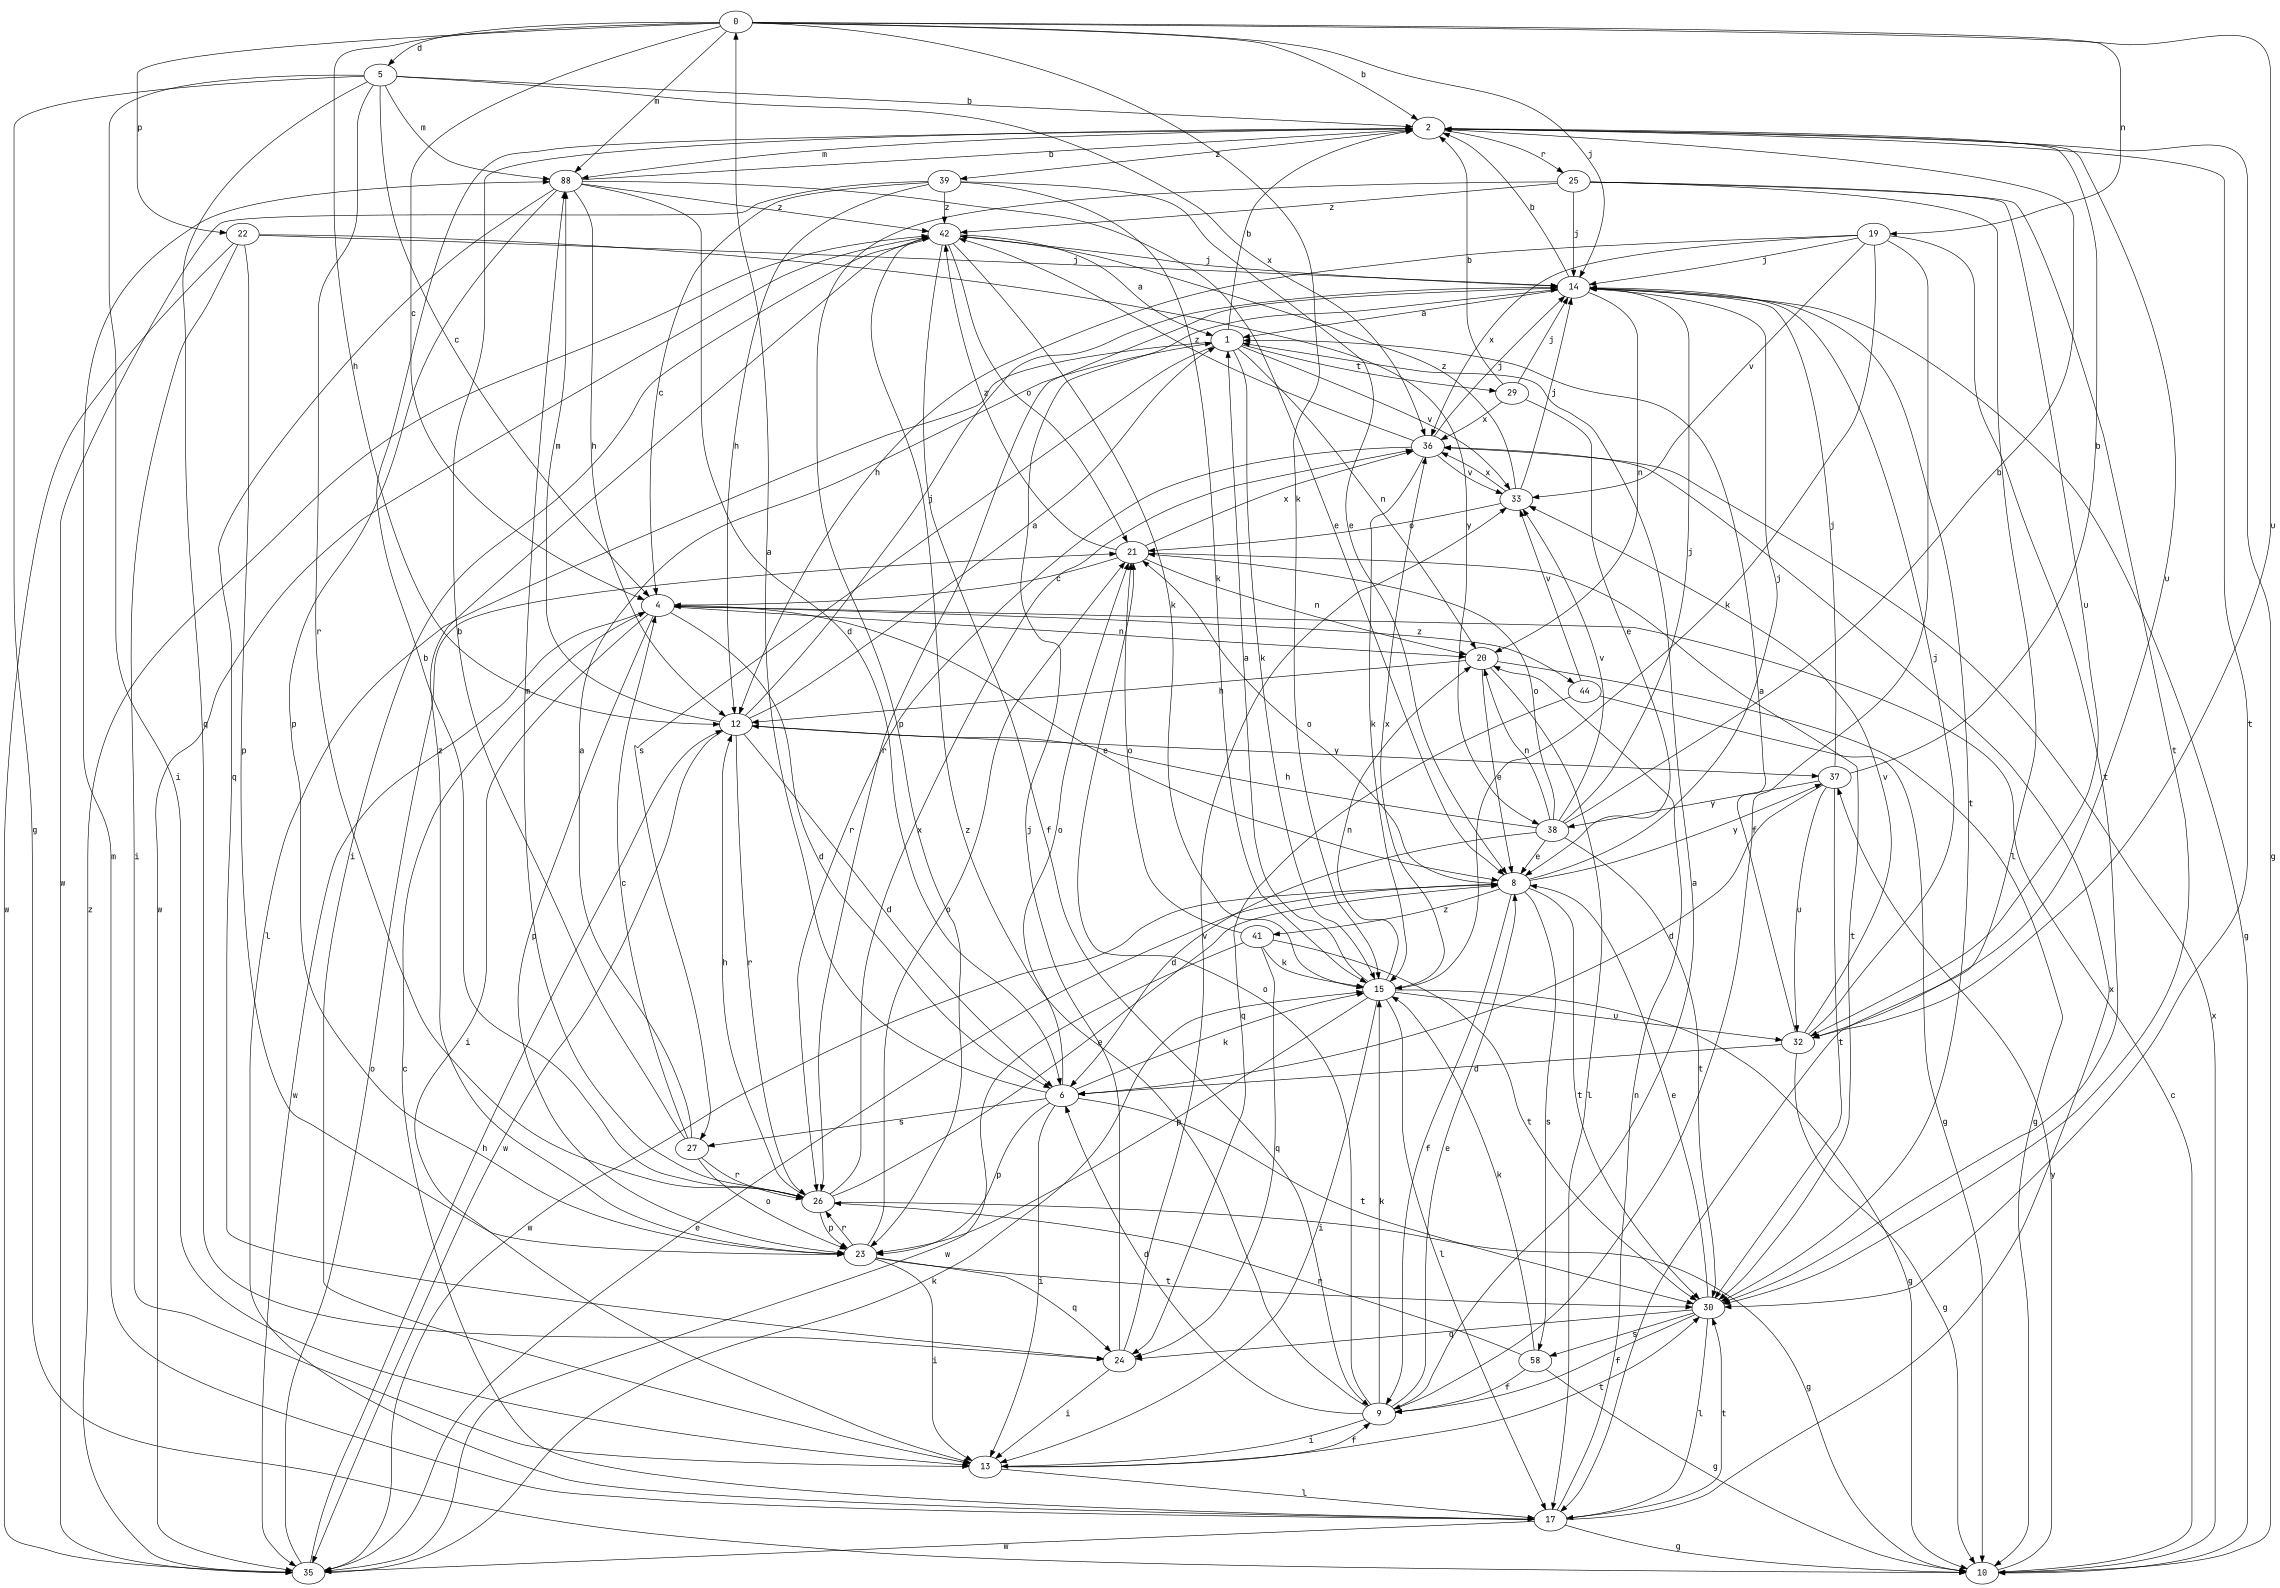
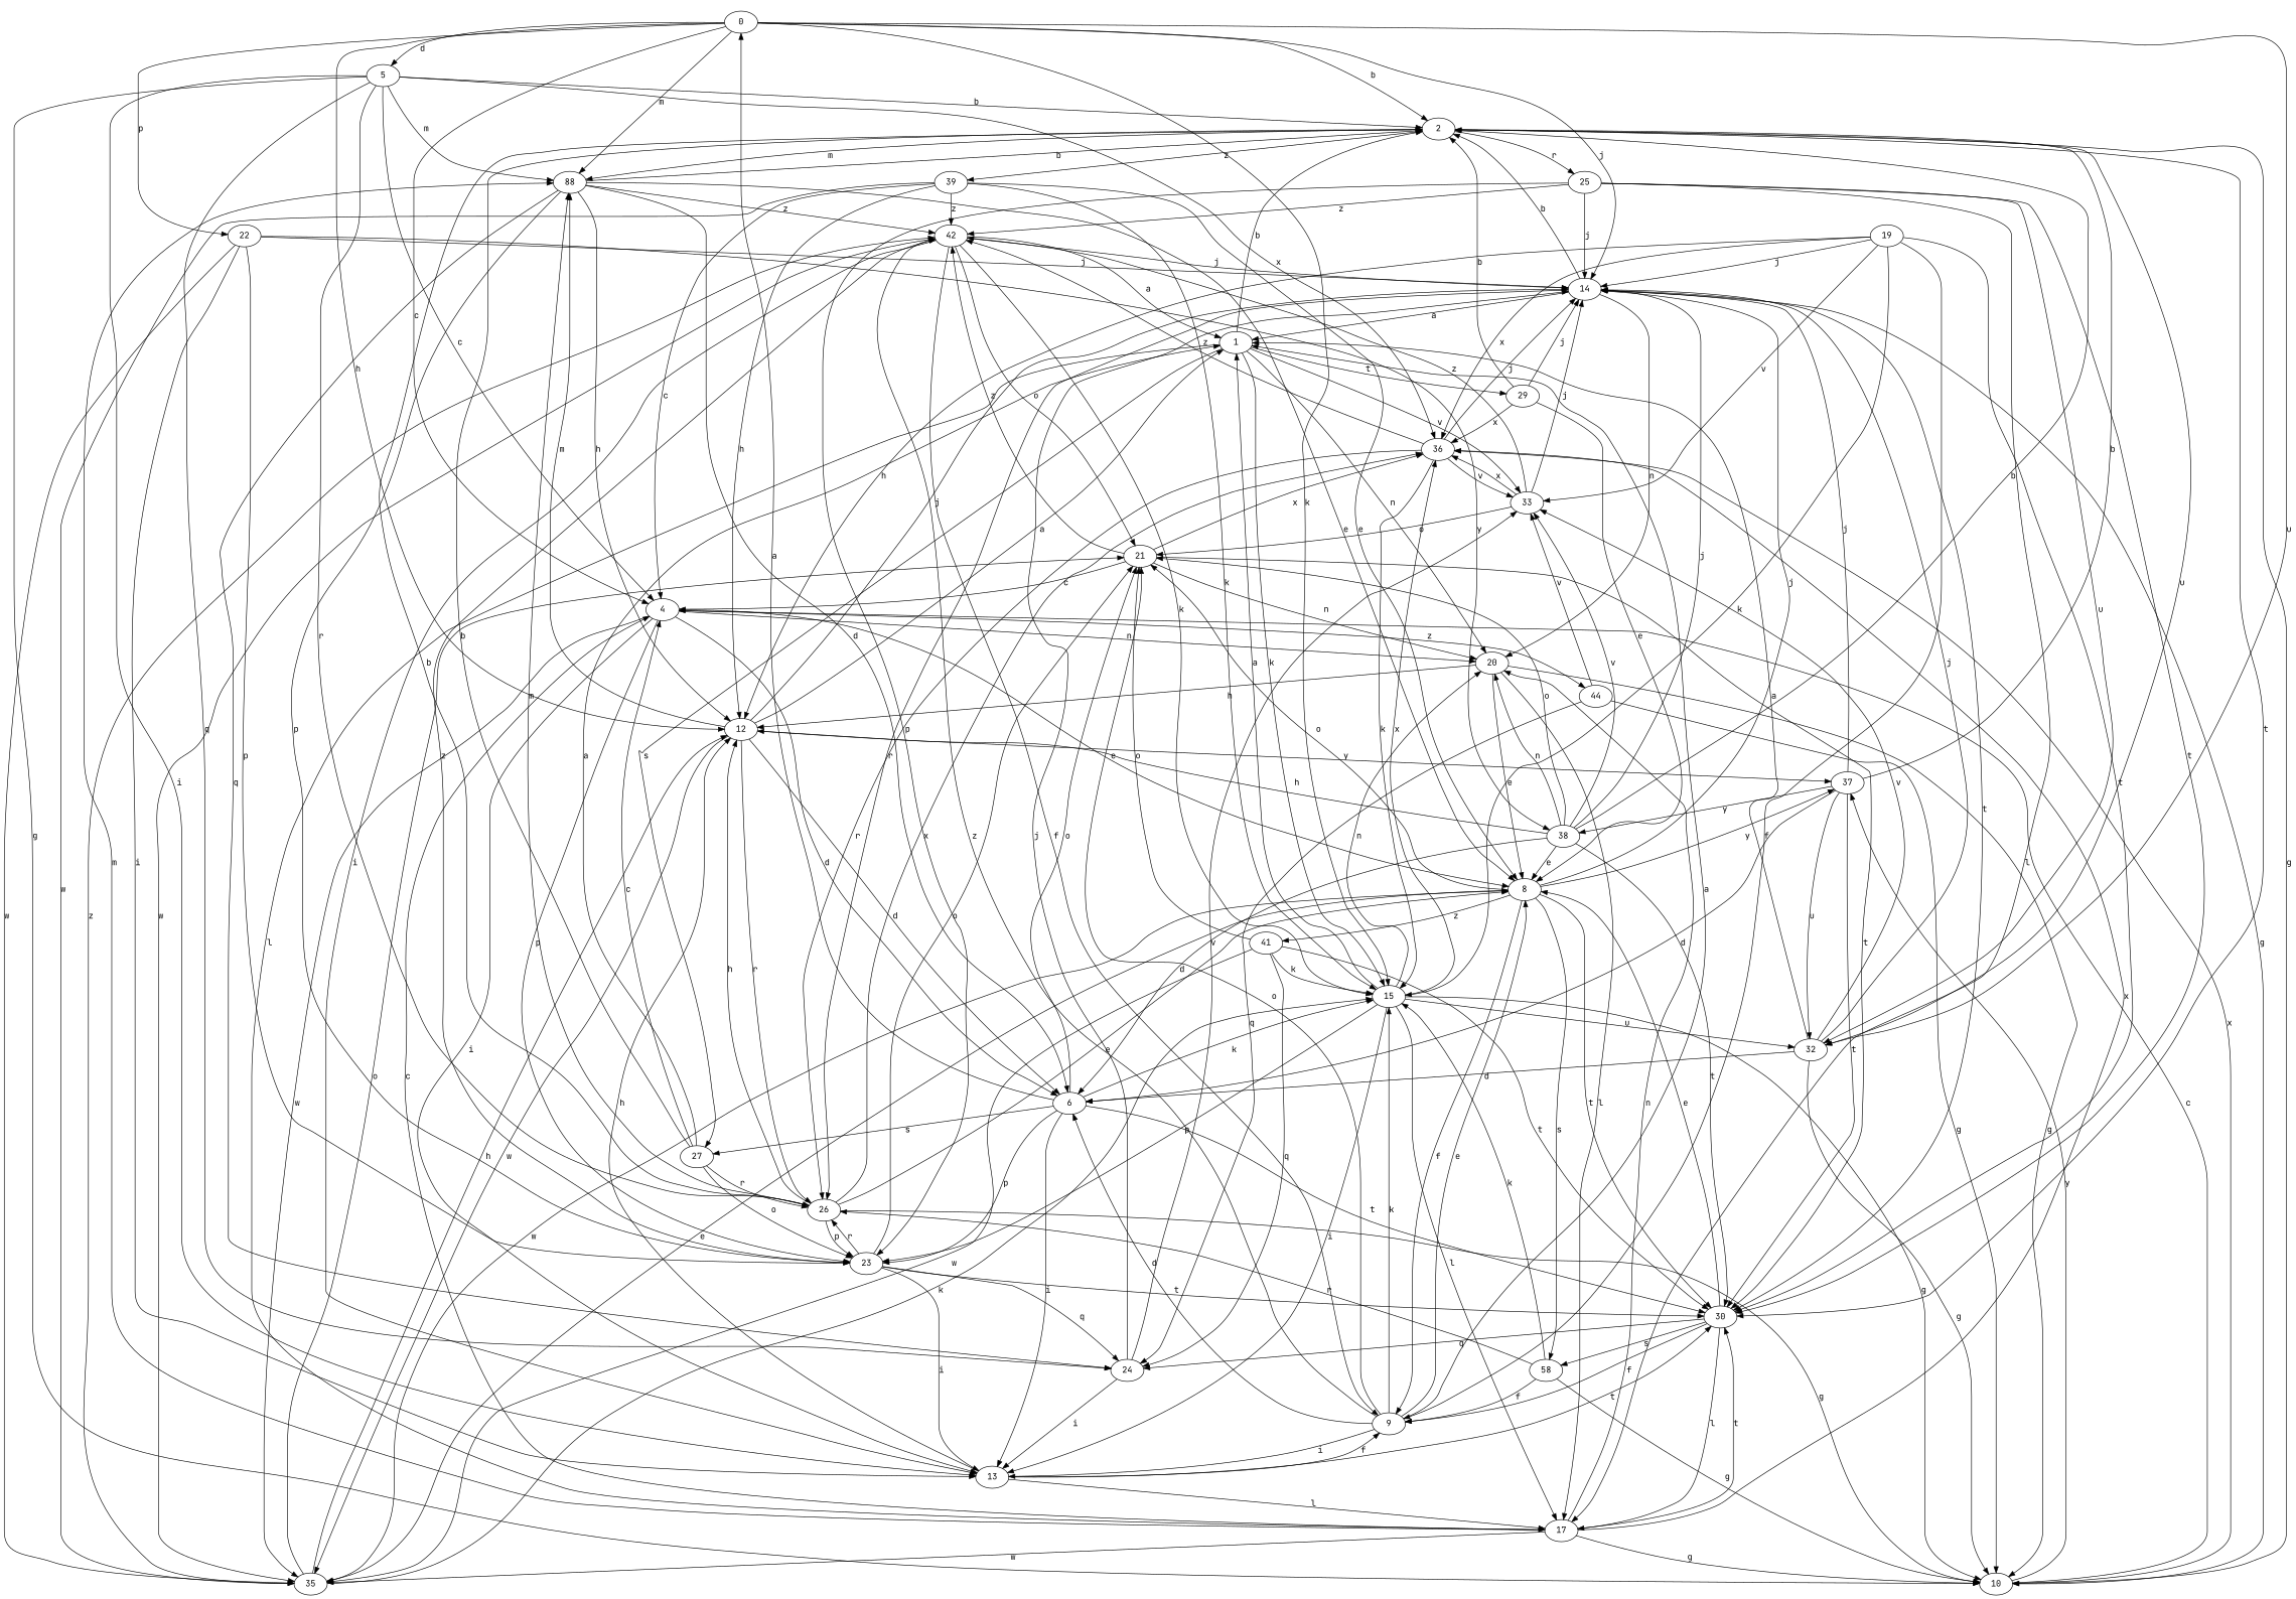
  strict digraph {
    fontname="JetBrains Mono"
    node [fontname="JetBrains Mono"]
    edge [fontname="JetBrains Mono"]
    0
    2
    4
    5
    12
    14
    15
    n8 [label=88]
    19
    22
    32
    10
    25
    30
    39
    20
    6
    8
    13
    23
    35
    n22 [label=44]
    24
    26
    36
    1
    37
    17
    42
    33
    9
    38
    27
    29
    21
    n36 [label=58]
    41
    0 -> 2 [label=b]
    0 -> 4 [label=c]
    0 -> 5 [label=d]
    0 -> 12 [label=h]
    0 -> 14 [label=j]
    0 -> 15 [label=k]
    0 -> n8 [label=m]
-   0 -> 19 [label=n]
    0 -> 22 [label=p]
    0 -> 32 [label=u]
    2 -> n8 [label=m]
    2 -> 32 [label=u]
    2 -> 10 [label=g]
    2 -> 25 [label=r]
    2 -> 30 [label=t]
    2 -> 39 [label=z]
    4 -> 20 [label=n]
    4 -> 6 [label=d]
    4 -> 8 [label=e]
    4 -> 13 [label=i]
    4 -> 23 [label=p]
    4 -> 35 [label=w]
    4 -> n22 [label=z]
    5 -> 2 [label=b]
    5 -> 4 [label=c]
    5 -> n8 [label=m]
    5 -> 10 [label=g]
    5 -> 13 [label=i]
    5 -> 24 [label=q]
    5 -> 26 [label=r]
    5 -> 36 [label=x]
    12 -> 14 [label=j]
    12 -> n8 [label=m]
    12 -> 6 [label=d]
    12 -> 35 [label=w]
    12 -> 26 [label=r]
    12 -> 1 [label=a]
    12 -> 37 [label=y]
    14 -> 2 [label=b]
    14 -> 10 [label=g]
    14 -> 30 [label=t]
    14 -> 20 [label=n]
    14 -> 26 [label=r]
    14 -> 1 [label=a]
    15 -> 32 [label=u]
    15 -> 10 [label=g]
    15 -> 20 [label=n]
    15 -> 13 [label=i]
    15 -> 23 [label=p]
    15 -> 36 [label=x]
    15 -> 1 [label=a]
    15 -> 17 [label=l]
    n8 -> 2 [label=b]
    n8 -> 12 [label=h]
    n8 -> 6 [label=d]
    n8 -> 8 [label=e]
    n8 -> 23 [label=p]
    n8 -> 24 [label=q]
    n8 -> 42 [label=z]
    19 -> 12 [label=h]
    19 -> 14 [label=j]
    19 -> 15 [label=k]
    19 -> 30 [label=t]
    19 -> 36 [label=x]
    19 -> 33 [label=v]
    19 -> 9 [label=f]
    22 -> 14 [label=j]
    22 -> 13 [label=i]
    22 -> 23 [label=p]
    22 -> 35 [label=w]
    22 -> 38 [label=y]
    32 -> 14 [label=j]
    32 -> 10 [label=g]
    32 -> 6 [label=d]
    32 -> 1 [label=a]
    32 -> 33 [label=v]
    10 -> 4 [label=c]
    10 -> 36 [label=x]
    10 -> 37 [label=y]
    25 -> 14 [label=j]
    25 -> 32 [label=u]
    25 -> 30 [label=t]
    25 -> 23 [label=p]
    25 -> 17 [label=l]
    25 -> 42 [label=z]
    30 -> 8 [label=e]
    30 -> 24 [label=q]
    30 -> 17 [label=l]
    30 -> 9 [label=f]
    30 -> n36 [label=s]
    39 -> 4 [label=c]
    39 -> 12 [label=h]
    39 -> 15 [label=k]
    39 -> 8 [label=e]
    39 -> 35 [label=w]
    39 -> 42 [label=z]
    20 -> 12 [label=h]
    20 -> 10 [label=g]
    20 -> 8 [label=e]
    20 -> 17 [label=l]
    6 -> 0 [label=a]
    6 -> 15 [label=k]
    6 -> 30 [label=t]
    6 -> 13 [label=i]
    6 -> 23 [label=p]
    6 -> 27 [label=s]
    6 -> 21 [label=o]
    8 -> 14 [label=j]
    8 -> 30 [label=t]
    8 -> 35 [label=w]
    8 -> 37 [label=y]
    8 -> 9 [label=f]
    8 -> 21 [label=o]
    8 -> n36 [label=s]
    8 -> 41 [label=z]
+   13 -> 12 [label=h]
    13 -> 30 [label=t]
    13 -> 17 [label=l]
    13 -> 9 [label=f]
    23 -> 30 [label=t]
    23 -> 13 [label=i]
    23 -> 24 [label=q]
    23 -> 26 [label=r]
    23 -> 42 [label=z]
    23 -> 21 [label=o]
    35 -> 12 [label=h]
    35 -> 15 [label=k]
    35 -> 8 [label=e]
    35 -> 42 [label=z]
    35 -> 21 [label=o]
    n22 -> 10 [label=g]
    n22 -> 24 [label=q]
    n22 -> 33 [label=v]
    24 -> 14 [label=j]
    24 -> 13 [label=i]
    24 -> 33 [label=v]
    26 -> 2 [label=b]
    26 -> 12 [label=h]
    26 -> n8 [label=m]
    26 -> 10 [label=g]
    26 -> 8 [label=e]
    26 -> 23 [label=p]
    26 -> 36 [label=x]
    36 -> 14 [label=j]
    36 -> 15 [label=k]
    36 -> 26 [label=r]
    36 -> 42 [label=z]
    36 -> 33 [label=v]
    1 -> 2 [label=b]
    1 -> 15 [label=k]
    1 -> 20 [label=n]
    1 -> 17 [label=l]
    1 -> 33 [label=v]
    1 -> 27 [label=s]
    1 -> 29 [label=t]
    37 -> 2 [label=b]
    37 -> 14 [label=j]
    37 -> 32 [label=u]
    37 -> 30 [label=t]
    37 -> 6 [label=d]
    37 -> 38 [label=y]
    17 -> 4 [label=c]
    17 -> n8 [label=m]
    17 -> 10 [label=g]
    17 -> 30 [label=t]
    17 -> 20 [label=n]
    17 -> 35 [label=w]
    17 -> 36 [label=x]
    42 -> 14 [label=j]
    42 -> 15 [label=k]
    42 -> 13 [label=i]
    42 -> 35 [label=w]
    42 -> 1 [label=a]
    42 -> 9 [label=f]
    42 -> 21 [label=o]
    33 -> 14 [label=j]
    33 -> 36 [label=x]
    33 -> 42 [label=z]
    33 -> 21 [label=o]
    9 -> 15 [label=k]
    9 -> 6 [label=d]
    9 -> 8 [label=e]
    9 -> 13 [label=i]
    9 -> 1 [label=a]
    9 -> 42 [label=z]
    9 -> 21 [label=o]
    38 -> 2 [label=b]
    38 -> 12 [label=h]
    38 -> 14 [label=j]
    38 -> 30 [label=t]
    38 -> 20 [label=n]
    38 -> 6 [label=d]
    38 -> 8 [label=e]
    38 -> 33 [label=v]
    38 -> 21 [label=o]
    27 -> 2 [label=b]
    27 -> 4 [label=c]
    27 -> 23 [label=o]
    27 -> 26 [label=r]
    27 -> 1 [label=a]
    29 -> 2 [label=b]
    29 -> 14 [label=j]
    29 -> 8 [label=e]
    29 -> 36 [label=x]
    21 -> 4 [label=c]
    21 -> 30 [label=t]
    21 -> 20 [label=n]
    21 -> 36 [label=x]
    21 -> 42 [label=z]
    n36 -> 15 [label=k]
    n36 -> 10 [label=g]
    n36 -> 26 [label=r]
    n36 -> 9 [label=f]
    41 -> 15 [label=k]
    41 -> 30 [label=t]
    41 -> 35 [label=w]
    41 -> 24 [label=q]
    41 -> 21 [label=o]
  }
